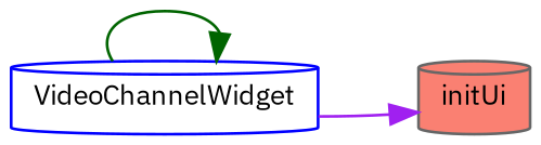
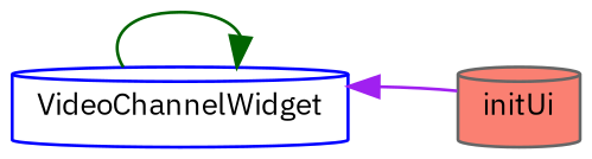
  digraph {
    rankdir=RL
    fontname="IBM Plex Sans"
    node [fontname="IBM Plex Sans" fontsize=10 shape=cylinder style=filled]
    edge [dir=back fontname="IBM Plex Sans" fontsize=10 labelfontname=Helvetica labelfontsize=10 style=solid]
    n1 [color=gray40 fillcolor=salmon fontcolor=black height=0.2 label=initUi width=0.4]
    n2 [color=blue fillcolor=white height=0.2 label=VideoChannelWidget width=0.4]
-   n1 -> n2 [color=purple]
+   n2 -> n1 [color=purple]
    n2 -> n2 [color=darkgreen]
  }
